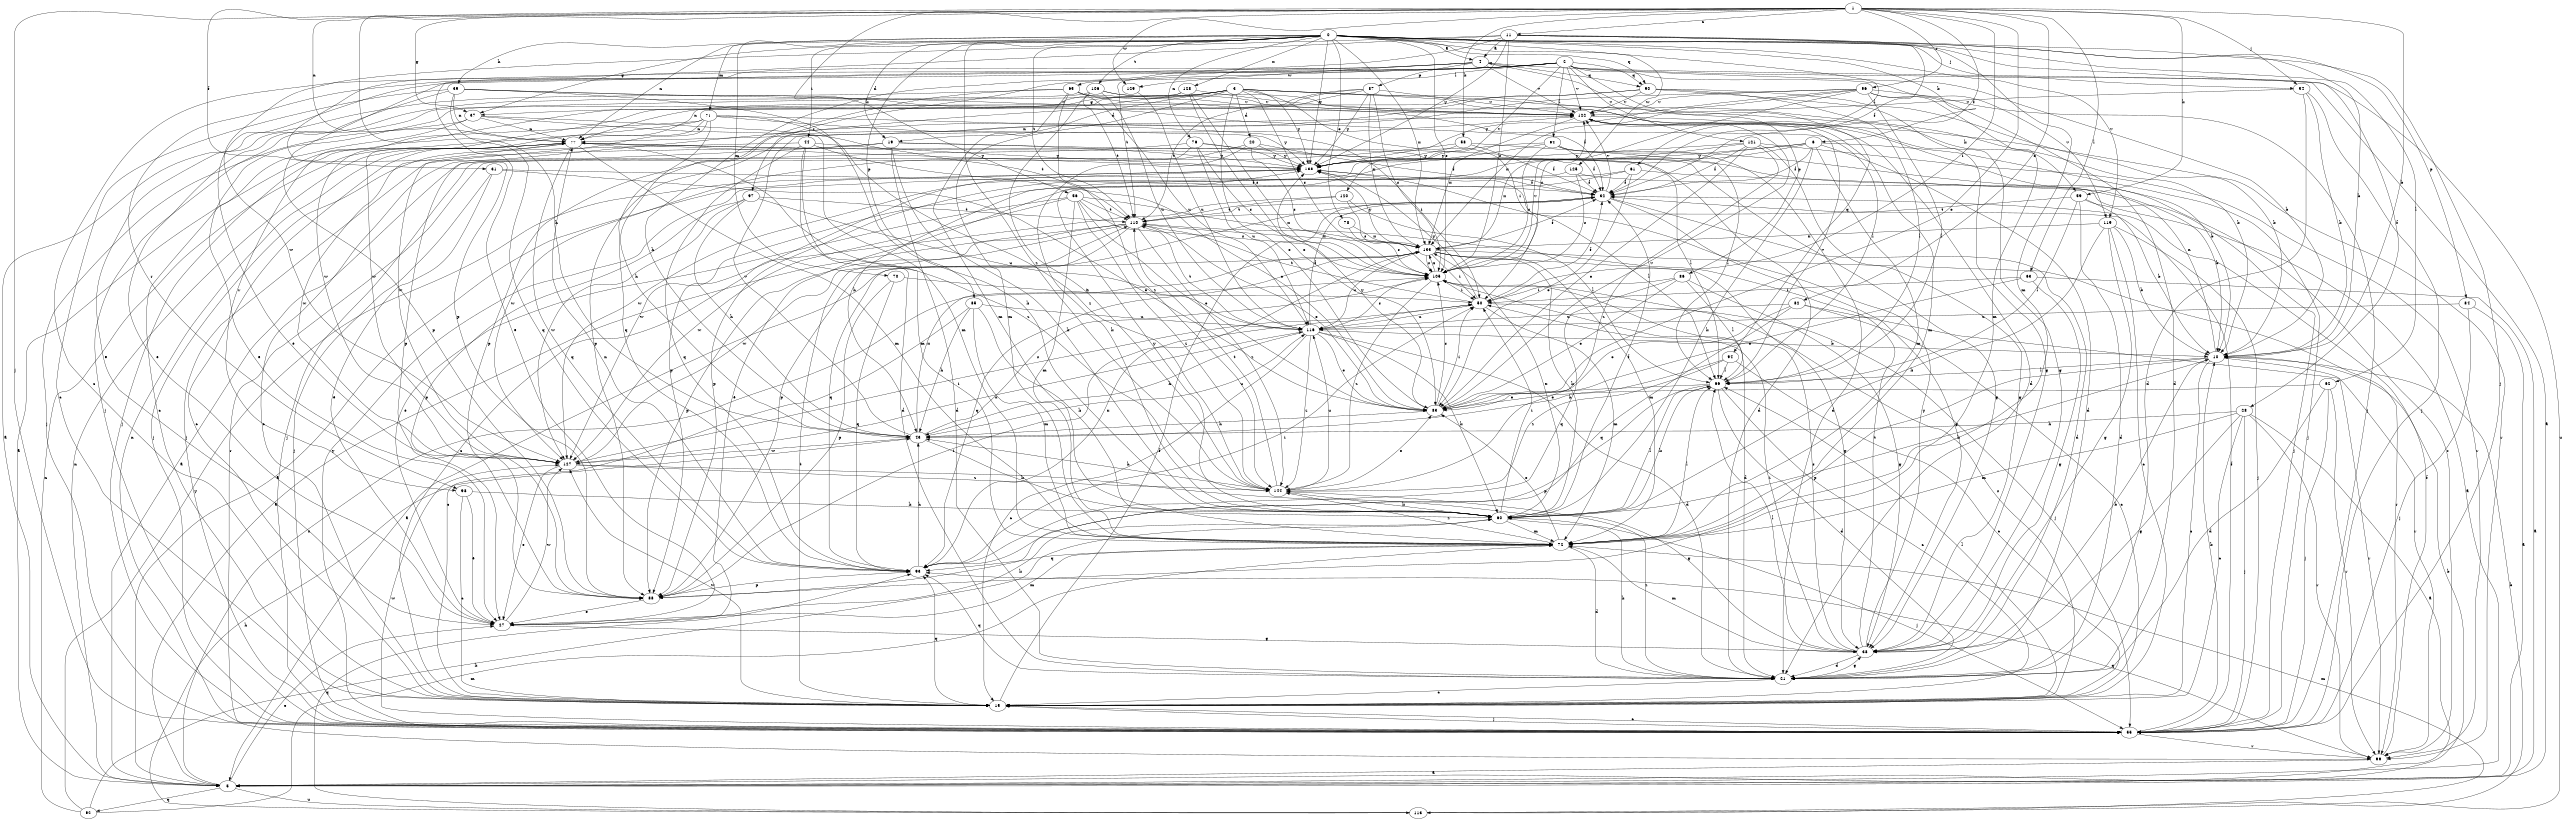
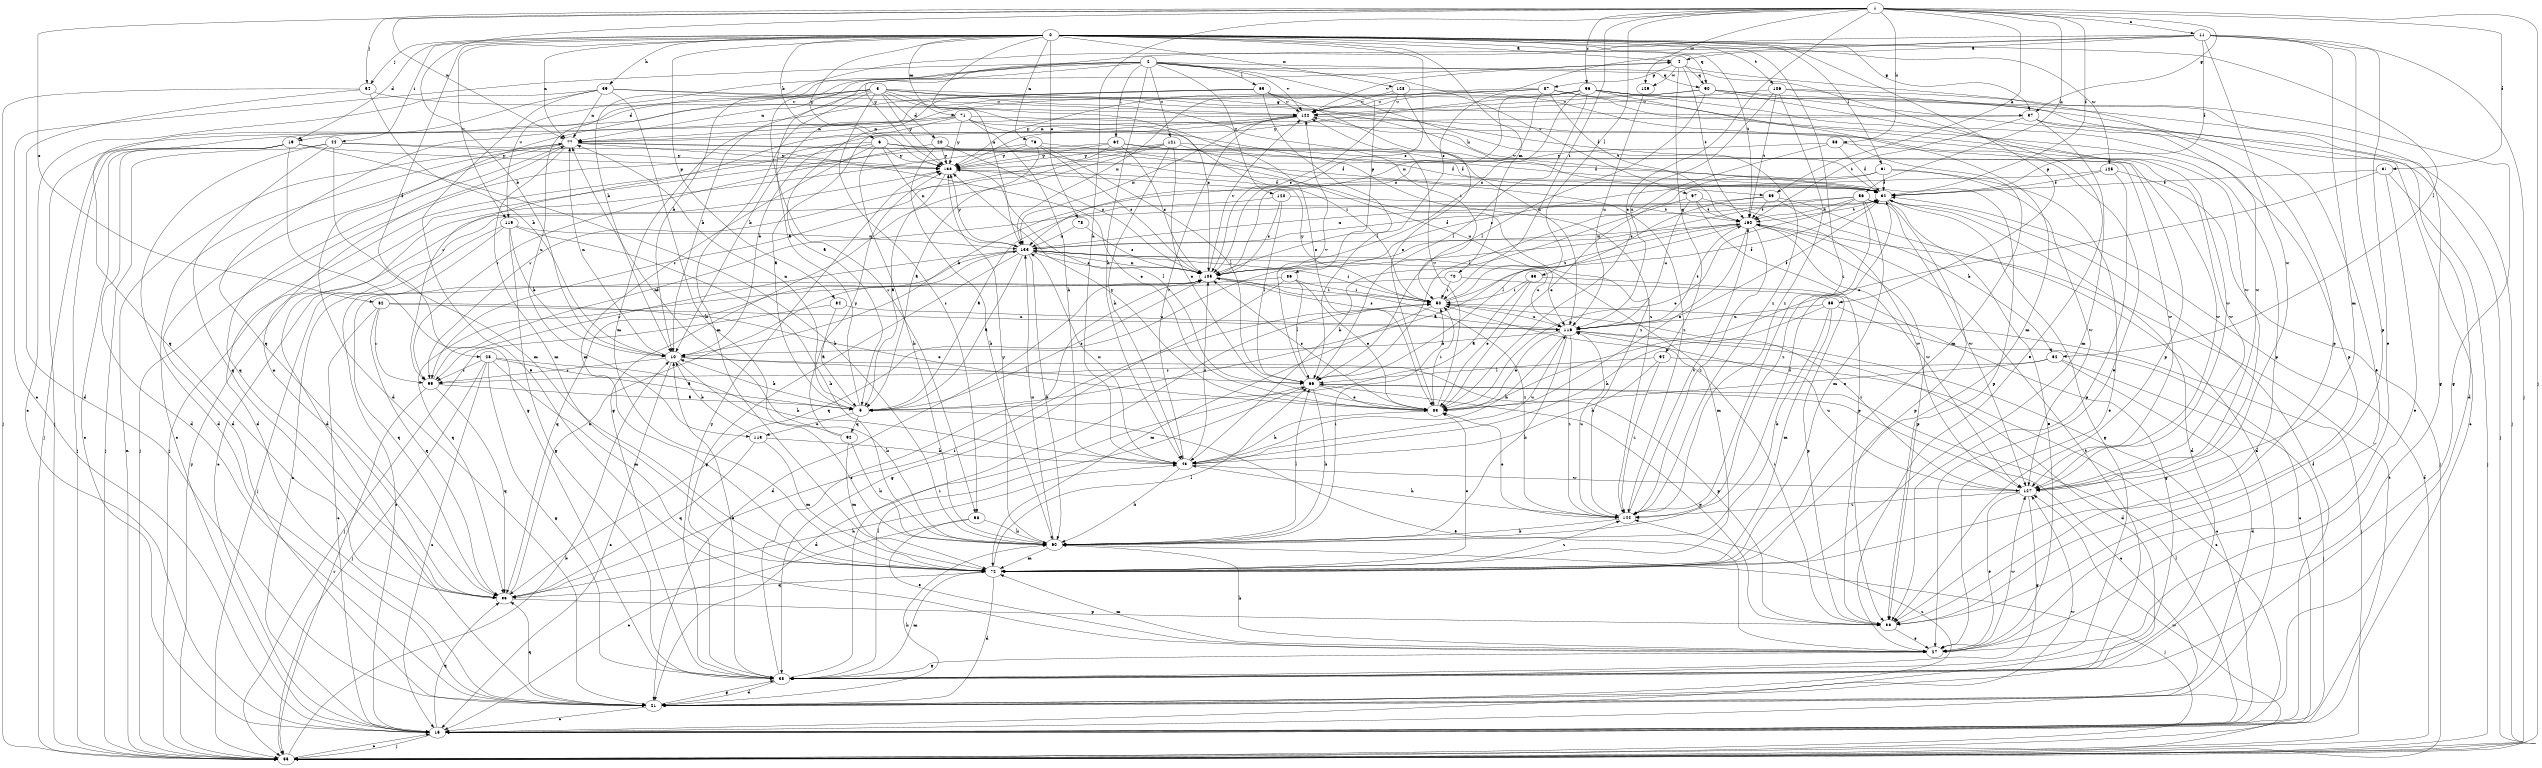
  strict digraph {
    0
    4
    6
    19
    28
    37
    39
    44
    54
    61
    62
    70
    71
    76
    77
    78
    84
    85
    90
    105
    106
-   110
+   110 [label=160]
    119
    125
    128
    133
    138
    144
    n29 [label=129]
    122
    87
    88
    n33 [label=94]
    32
    55
    21
    72
    60
    127
    15
    38
    43
    5
    99
    27
    93
    83
    10
    50
    66
    116
    1
    11
    31
    56
    58
    59
    63
    82
    96
    2
    64
    65
    86
    97
    98
    113
    120
    121
    3
    20
    92
    0 -> 4 [label=a]
    0 -> 6 [label=b]
    0 -> 19 [label=d]
    0 -> 28 [label=f]
    0 -> 37 [label=g]
    0 -> 39 [label=h]
    0 -> 44 [label=i]
    0 -> 54 [label=j]
    0 -> 61 [label=l]
    0 -> 62 [label=l]
    0 -> 70 [label=m]
    0 -> 71 [label=m]
    0 -> 76 [label=n]
    0 -> 77 [label=n]
    0 -> 78 [label=o]
    0 -> 84 [label=p]
    0 -> 85 [label=p]
    0 -> 90 [label=q]
    0 -> 105 [label=s]
    0 -> 106 [label=t]
    0 -> 110 [label=t]
    0 -> 119 [label=v]
    0 -> 125 [label=w]
    0 -> 128 [label=x]
    0 -> 133 [label=x]
    0 -> 138 [label=y]
    0 -> 144 [label=z]
    4 -> 90 [label=q]
    4 -> 110 [label=t]
    4 -> n29 [label=w]
    4 -> 122 [label=v]
    4 -> 87 [label=p]
    4 -> 88 [label=p]
    4 -> n33 [label=q]
    6 -> 133 [label=x]
    6 -> 138 [label=y]
    6 -> 32 [label=f]
    6 -> 55 [label=j]
    6 -> 21 [label=d]
    6 -> 72 [label=m]
    6 -> 60 [label=k]
    6 -> 127 [label=w]
    19 -> 138 [label=y]
    19 -> 55 [label=j]
    19 -> 21 [label=d]
    19 -> 60 [label=k]
    19 -> 15 [label=c]
    19 -> 38 [label=g]
    28 -> 55 [label=j]
    28 -> 72 [label=m]
    28 -> 15 [label=c]
    28 -> 38 [label=g]
    28 -> 43 [label=h]
    28 -> 5 [label=a]
    28 -> 99 [label=r]
    37 -> 77 [label=n]
    37 -> 110 [label=t]
    37 -> 55 [label=j]
    37 -> 72 [label=m]
    37 -> 15 [label=c]
    39 -> 77 [label=n]
    39 -> 122 [label=v]
    39 -> 32 [label=f]
    39 -> 60 [label=k]
    39 -> 15 [label=c]
    39 -> 27 [label=e]
    39 -> 93 [label=q]
    44 -> 138 [label=y]
    44 -> 55 [label=j]
    44 -> 21 [label=d]
    44 -> 72 [label=m]
    44 -> 93 [label=q]
    44 -> 83 [label=o]
    54 -> 122 [label=v]
    54 -> 55 [label=j]
    54 -> 21 [label=d]
    54 -> 10 [label=b]
    61 -> 32 [label=f]
    61 -> 127 [label=w]
    61 -> 27 [label=e]
    61 -> 83 [label=o]
    61 -> 10 [label=b]
    62 -> 55 [label=j]
    62 -> 21 [label=d]
    62 -> 99 [label=r]
    62 -> 83 [label=o]
    70 -> 88 [label=p]
    70 -> 93 [label=q]
    70 -> 50 [label=i]
    71 -> 77 [label=n]
    71 -> 138 [label=y]
    71 -> 144 [label=z]
    71 -> 55 [label=j]
    71 -> 127 [label=w]
    71 -> 43 [label=h]
    71 -> 5 [label=a]
    71 -> 50 [label=i]
    76 -> 105 [label=s]
    76 -> 138 [label=y]
    76 -> 55 [label=j]
    76 -> 5 [label=a]
    76 -> 66 [label=l]
    76 -> 116 [label=u]
    77 -> 138 [label=y]
    77 -> 144 [label=z]
    77 -> 21 [label=d]
    77 -> 72 [label=m]
    77 -> 127 [label=w]
    77 -> 15 [label=c]
    77 -> 93 [label=q]
    78 -> 105 [label=s]
    78 -> 133 [label=x]
    84 -> 55 [label=j]
    84 -> 5 [label=a]
    84 -> 116 [label=u]
    85 -> 72 [label=m]
    85 -> 60 [label=k]
    85 -> 15 [label=c]
    85 -> 43 [label=h]
    85 -> 116 [label=u]
    90 -> 122 [label=v]
    90 -> 88 [label=p]
    90 -> 127 [label=w]
    90 -> 38 [label=g]
    90 -> 10 [label=b]
    90 -> 66 [label=l]
    105 -> 133 [label=x]
    105 -> 144 [label=z]
    105 -> 122 [label=v]
    105 -> 21 [label=d]
    105 -> 50 [label=i]
    106 -> 110 [label=t]
    106 -> 144 [label=z]
    106 -> 122 [label=v]
    106 -> 38 [label=g]
    106 -> 27 [label=e]
    106 -> 116 [label=u]
    110 -> 133 [label=x]
    110 -> 144 [label=z]
    110 -> 88 [label=p]
    110 -> 127 [label=w]
    110 -> 5 [label=a]
    110 -> 93 [label=q]
    110 -> 83 [label=o]
    119 -> 133 [label=x]
    119 -> 55 [label=j]
    119 -> 60 [label=k]
    119 -> 15 [label=c]
    119 -> 38 [label=g]
    119 -> 10 [label=b]
    125 -> 105 [label=s]
    125 -> 88 [label=p]
    125 -> 32 [label=f]
    125 -> 55 [label=j]
    128 -> 105 [label=s]
    128 -> 122 [label=v]
    128 -> 55 [label=j]
    128 -> 27 [label=e]
    128 -> 83 [label=o]
    133 -> 105 [label=s]
    133 -> 138 [label=y]
    133 -> 32 [label=f]
    133 -> 72 [label=m]
    133 -> 60 [label=k]
    133 -> 38 [label=g]
    133 -> 5 [label=a]
    133 -> 99 [label=r]
    133 -> 93 [label=q]
    133 -> 50 [label=i]
    133 -> 116 [label=u]
    138 -> 32 [label=f]
    138 -> 5 [label=a]
    138 -> 66 [label=l]
    144 -> 110 [label=t]
    144 -> 60 [label=k]
    144 -> 43 [label=h]
    144 -> 83 [label=o]
    144 -> 116 [label=u]
    n29 -> 116 [label=u]
    122 -> 77 [label=n]
    122 -> 133 [label=x]
    122 -> 72 [label=m]
    122 -> 99 [label=r]
    122 -> 10 [label=b]
    87 -> 105 [label=s]
    87 -> 110 [label=t]
    87 -> 133 [label=x]
    87 -> 138 [label=y]
    87 -> 122 [label=v]
    87 -> 88 [label=p]
    87 -> 127 [label=w]
    88 -> 27 [label=e]
    88 -> 50 [label=i]
    n33 -> 144 [label=z]
    n33 -> 15 [label=c]
    n33 -> 43 [label=h]
    n33 -> 66 [label=l]
    32 -> 110 [label=t]
    32 -> 122 [label=v]
    32 -> 88 [label=p]
    32 -> 21 [label=d]
    32 -> 38 [label=g]
    55 -> 77 [label=n]
    55 -> 138 [label=y]
    55 -> 32 [label=f]
    55 -> 127 [label=w]
    55 -> 15 [label=c]
-   55 -> 99 [label=r]
+   99 -> 55 [label=r]
    55 -> 10 [label=b]
    21 -> 144 [label=z]
    21 -> 60 [label=k]
    21 -> 15 [label=c]
    21 -> 38 [label=g]
    21 -> 93 [label=q]
    72 -> 144 [label=z]
    72 -> 21 [label=d]
    72 -> 93 [label=q]
    72 -> 83 [label=o]
    72 -> 66 [label=l]
    60 -> 133 [label=x]
    60 -> 138 [label=y]
    60 -> 32 [label=f]
    60 -> 55 [label=j]
    60 -> 72 [label=m]
    60 -> 50 [label=i]
    60 -> 66 [label=l]
    127 -> 144 [label=z]
    127 -> 38 [label=g]
    127 -> 27 [label=e]
    127 -> 50 [label=i]
    127 -> 116 [label=u]
    15 -> 105 [label=s]
    15 -> 110 [label=t]
    15 -> 32 [label=f]
    15 -> 55 [label=j]
    15 -> 127 [label=w]
    15 -> 93 [label=q]
    15 -> 66 [label=l]
    38 -> 105 [label=s]
    38 -> 110 [label=t]
    38 -> 138 [label=y]
    38 -> 21 [label=d]
    38 -> 72 [label=m]
    38 -> 10 [label=b]
    38 -> 50 [label=i]
    38 -> 66 [label=l]
    43 -> 105 [label=s]
    43 -> 133 [label=x]
    43 -> 122 [label=v]
    43 -> 60 [label=k]
    43 -> 127 [label=w]
    43 -> 116 [label=u]
    5 -> 4 [label=a]
    5 -> 77 [label=n]
    5 -> 105 [label=s]
    5 -> 27 [label=e]
    5 -> 10 [label=b]
    5 -> 113 [label=u]
    5 -> 92 [label=q]
    99 -> 32 [label=f]
    99 -> 5 [label=a]
    99 -> 93 [label=q]
    27 -> 72 [label=m]
    27 -> 60 [label=k]
    27 -> 127 [label=w]
    27 -> 38 [label=g]
    93 -> 77 [label=n]
    93 -> 133 [label=x]
    93 -> 88 [label=p]
    93 -> 43 [label=h]
    93 -> 50 [label=i]
    83 -> 105 [label=s]
    83 -> 138 [label=y]
    83 -> 122 [label=v]
    83 -> 43 [label=h]
    83 -> 50 [label=i]
    10 -> 77 [label=n]
    10 -> 88 [label=p]
    10 -> 60 [label=k]
    10 -> 15 [label=c]
    10 -> 99 [label=r]
    10 -> 66 [label=l]
    50 -> 110 [label=t]
    50 -> 138 [label=y]
    50 -> 32 [label=f]
    50 -> 55 [label=j]
    50 -> 72 [label=m]
    50 -> 116 [label=u]
    66 -> 122 [label=v]
    66 -> 88 [label=p]
    66 -> 21 [label=d]
    66 -> 60 [label=k]
    66 -> 15 [label=c]
    66 -> 83 [label=o]
    116 -> 105 [label=s]
    116 -> 110 [label=t]
    116 -> 144 [label=z]
    116 -> 32 [label=f]
    116 -> 21 [label=d]
    116 -> 60 [label=k]
    116 -> 15 [label=c]
    116 -> 43 [label=h]
    116 -> 83 [label=o]
    116 -> 10 [label=b]
    1 -> 37 [label=g]
    1 -> 54 [label=j]
    1 -> 77 [label=n]
    1 -> n29 [label=w]
    1 -> 32 [label=f]
    1 -> 55 [label=j]
    1 -> 43 [label=h]
    1 -> 83 [label=o]
    1 -> 10 [label=b]
    1 -> 50 [label=i]
    1 -> 11 [label=c]
    1 -> 31 [label=f]
    1 -> 56 [label=k]
    1 -> 58 [label=k]
    1 -> 59 [label=k]
    1 -> 63 [label=l]
    1 -> 82 [label=o]
    1 -> 96 [label=r]
    11 -> 4 [label=a]
    11 -> 105 [label=s]
    11 -> 138 [label=y]
    11 -> 88 [label=p]
    11 -> 32 [label=f]
    11 -> 55 [label=j]
    11 -> 72 [label=m]
    11 -> 127 [label=w]
    11 -> 27 [label=e]
    11 -> 10 [label=b]
    31 -> 32 [label=f]
    31 -> 55 [label=j]
    31 -> 27 [label=e]
    31 -> 83 [label=o]
    56 -> 105 [label=s]
    56 -> 110 [label=t]
    56 -> 133 [label=x]
    56 -> 144 [label=z]
    56 -> 72 [label=m]
    56 -> 127 [label=w]
    56 -> 27 [label=e]
    56 -> 83 [label=o]
    58 -> 138 [label=y]
    58 -> 32 [label=f]
    58 -> 127 [label=w]
    58 -> 66 [label=l]
    59 -> 110 [label=t]
    59 -> 21 [label=d]
    59 -> 5 [label=a]
-   59 -> 10 [label=b]
+   59 -> 62 [label=b]
    59 -> 66 [label=l]
    63 -> 38 [label=g]
    63 -> 5 [label=a]
    63 -> 83 [label=o]
    63 -> 50 [label=i]
    82 -> 15 [label=c]
    82 -> 99 [label=r]
    82 -> 93 [label=q]
    82 -> 83 [label=o]
    82 -> 116 [label=u]
    96 -> 105 [label=s]
    96 -> 133 [label=x]
    96 -> 138 [label=y]
    96 -> 122 [label=v]
    96 -> 88 [label=p]
    96 -> 55 [label=j]
    96 -> 21 [label=d]
    96 -> 72 [label=m]
    96 -> 66 [label=l]
    2 -> 90 [label=q]
    2 -> 119 [label=v]
    2 -> 122 [label=v]
    2 -> 15 [label=c]
    2 -> 43 [label=h]
    2 -> 27 [label=e]
    2 -> 10 [label=b]
    2 -> 64 [label=l]
    2 -> 65 [label=l]
    2 -> 86 [label=p]
    2 -> 97 [label=r]
    2 -> 98 [label=r]
    2 -> 113 [label=u]
    2 -> 120 [label=v]
    2 -> 121 [label=v]
    64 -> 105 [label=s]
    64 -> 138 [label=y]
    64 -> 88 [label=p]
    64 -> 32 [label=f]
    64 -> 21 [label=d]
    64 -> 99 [label=r]
    65 -> 144 [label=z]
    65 -> 122 [label=v]
    65 -> 72 [label=m]
    65 -> 5 [label=a]
    65 -> 93 [label=q]
    65 -> 66 [label=l]
    65 -> 116 [label=u]
    86 -> 38 [label=g]
    86 -> 93 [label=q]
    86 -> 83 [label=o]
    86 -> 50 [label=i]
    86 -> 66 [label=l]
    97 -> 110 [label=t]
    97 -> 88 [label=p]
    97 -> 127 [label=w]
    97 -> 43 [label=h]
    97 -> 116 [label=u]
    98 -> 60 [label=k]
    98 -> 15 [label=c]
    98 -> 27 [label=e]
    113 -> 72 [label=m]
    113 -> 43 [label=h]
    113 -> 93 [label=q]
    113 -> 10 [label=b]
    120 -> 105 [label=s]
    120 -> 110 [label=t]
    120 -> 15 [label=c]
    120 -> 66 [label=l]
    121 -> 138 [label=y]
    121 -> 144 [label=z]
    121 -> 32 [label=f]
    121 -> 38 [label=g]
    121 -> 43 [label=h]
    121 -> 99 [label=r]
    121 -> 83 [label=o]
    3 -> 19 [label=d]
    3 -> 37 [label=g]
    3 -> 77 [label=n]
    3 -> 105 [label=s]
    3 -> 138 [label=y]
    3 -> 21 [label=d]
    3 -> 72 [label=m]
    3 -> 83 [label=o]
    3 -> 10 [label=b]
    3 -> 50 [label=i]
    3 -> 59 [label=k]
    3 -> 98 [label=r]
    3 -> 20 [label=d]
    20 -> 105 [label=s]
    20 -> 138 [label=y]
    20 -> 32 [label=f]
    20 -> 60 [label=k]
    20 -> 99 [label=r]
    92 -> 77 [label=n]
    92 -> 138 [label=y]
    92 -> 72 [label=m]
    92 -> 60 [label=k]
  }
